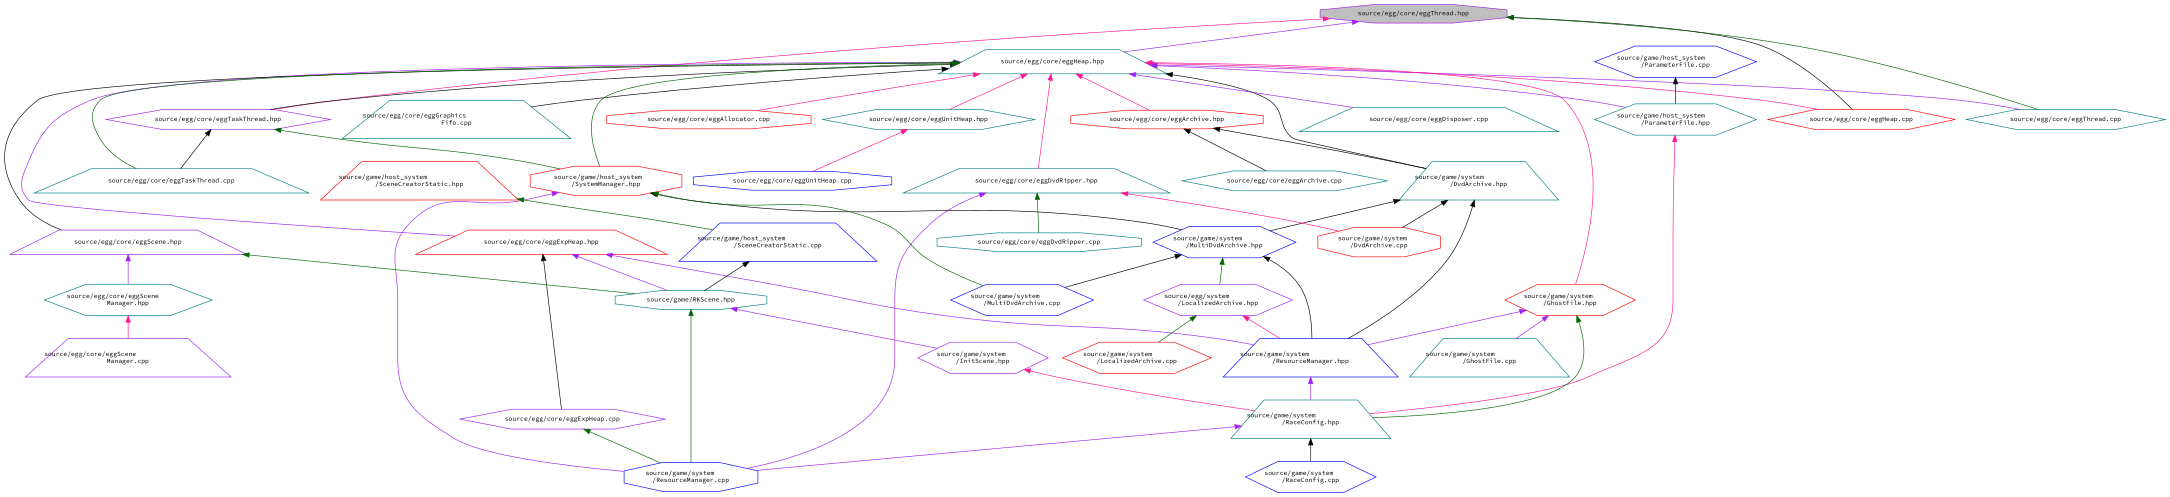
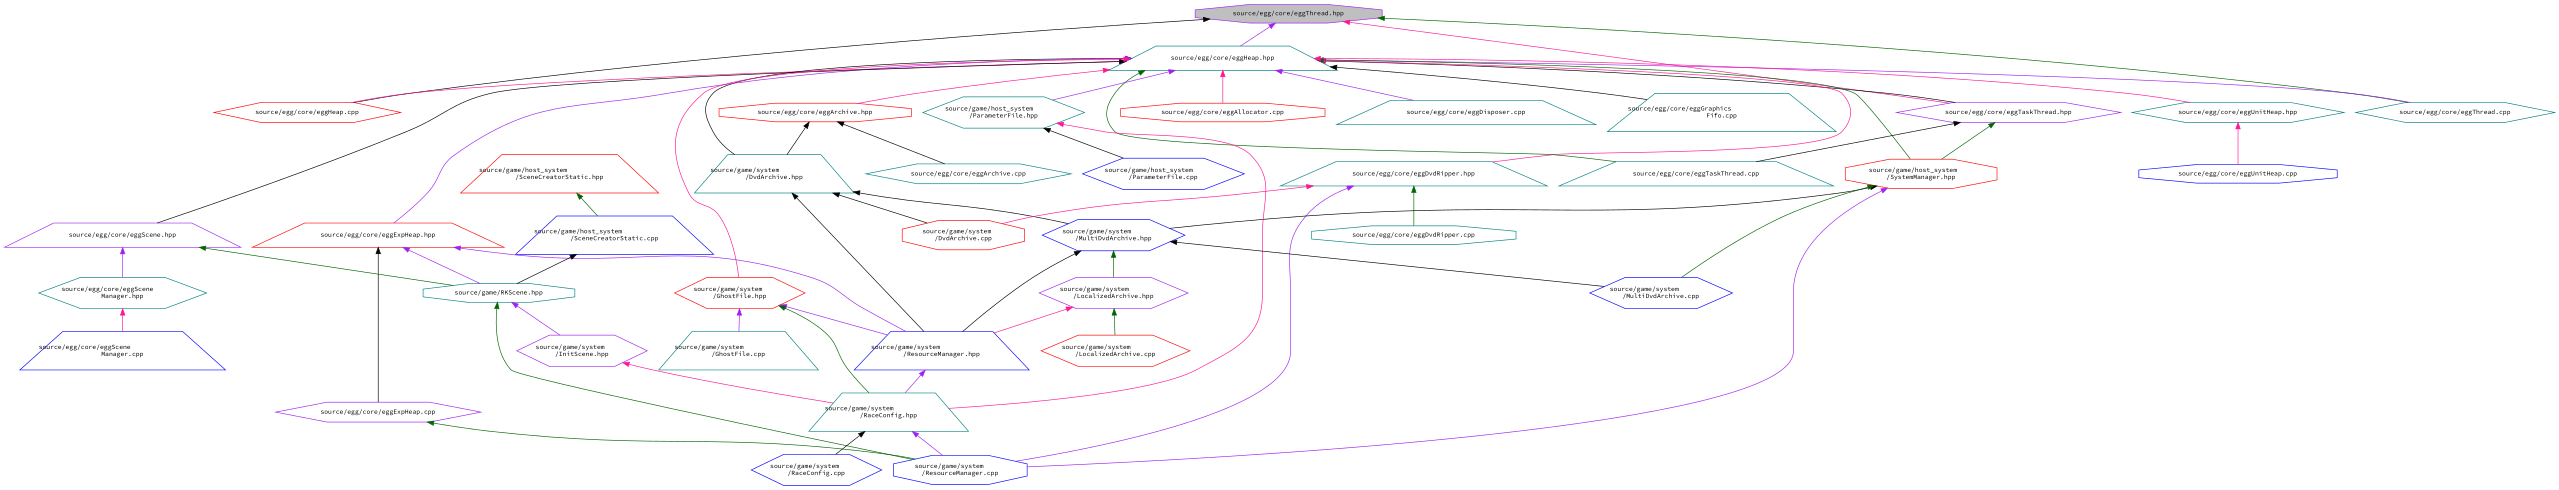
  digraph {
    fontname="Source Code Pro"
    node [color=teal fillcolor=white fontname="Source Code Pro" fontsize=10 shape=hexagon style=filled]
    edge [color=black dir=back fontname="Source Code Pro" fontsize=10 labelfontname=FreeMono labelfontsize=10 style=solid]
    n1 [color=purple fillcolor=grey75 fontcolor=black height=0.2 label="source/egg/core/eggThread.hpp" shape=octagon width=0.4]
    n2 [color=red height=0.2 label="source/egg/core/eggHeap.cpp" width=0.4]
    n3 [height=0.2 label="source/egg/core/eggHeap.hpp" shape=trapezium width=0.4]
    n4 [color=purple height=0.2 label="source/egg/core/eggTaskThread.hpp" width=0.4]
    n5 [height=0.2 label="source/egg/core/eggThread.cpp" width=0.4]
    n6 [color=red height=0.2 label="source/egg/core/eggAllocator.cpp" shape=octagon width=0.4]
    n7 [color=red height=0.2 label="source/egg/core/eggArchive.hpp" shape=octagon width=0.4]
    n8 [height=0.2 label="source/game/system\l/DvdArchive.hpp" shape=trapezium width=0.4]
    n9 [height=0.2 label="source/egg/core/eggDisposer.cpp" shape=trapezium width=0.4]
    n10 [height=0.2 label="source/egg/core/eggDvdRipper.hpp" shape=trapezium width=0.4]
    n11 [color=red height=0.2 label="source/egg/core/eggExpHeap.hpp" shape=trapezium width=0.4]
    n12 [height=0.2 label="source/egg/core/eggGraphics\lFifo.cpp" shape=trapezium width=0.4]
    n13 [color=purple height=0.2 label="source/egg/core/eggScene.hpp" shape=trapezium width=0.4]
    n14 [height=0.2 label="source/egg/core/eggTaskThread.cpp" shape=trapezium width=0.4]
    n15 [color=red height=0.2 label="source/game/host_system\l/SystemManager.hpp" shape=octagon width=0.4]
    n16 [height=0.2 label="source/egg/core/eggUnitHeap.hpp" width=0.4]
    n17 [height=0.2 label="source/game/host_system\l/ParameterFile.hpp" width=0.4]
    n18 [color=red height=0.2 label="source/game/system\l/GhostFile.hpp" width=0.4]
    n19 [height=0.2 label="source/egg/core/eggArchive.cpp" width=0.4]
    n20 [color=red height=0.2 label="source/game/system\l/DvdArchive.cpp" shape=octagon width=0.4]
    n21 [color=blue height=0.2 label="source/game/system\l/MultiDvdArchive.hpp" width=0.4]
    n22 [color=blue height=0.2 label="source/game/system\l/ResourceManager.hpp" shape=trapezium width=0.4]
    n23 [color=blue height=0.2 label="source/game/system\l/ResourceManager.cpp" shape=octagon width=0.4]
    n24 [height=0.2 label="source/egg/core/eggDvdRipper.cpp" shape=octagon width=0.4]
    n25 [color=purple height=0.2 label="source/egg/core/eggExpHeap.cpp" width=0.4]
    n26 [height=0.2 label="source/game/RKScene.hpp" shape=octagon width=0.4]
    n27 [height=0.2 label="source/egg/core/eggScene\lManager.hpp" width=0.4]
    n28 [color=blue height=0.2 label="source/game/system\l/MultiDvdArchive.cpp" width=0.4]
    n29 [color=blue height=0.2 label="source/egg/core/eggUnitHeap.cpp" shape=octagon width=0.4]
    n30 [height=0.2 label="source/game/system\l/RaceConfig.hpp" shape=trapezium width=0.4]
    n31 [color=blue height=0.2 label="source/game/host_system\l/ParameterFile.cpp" width=0.4]
    n32 [height=0.2 label="source/game/system\l/GhostFile.cpp" shape=trapezium width=0.4]
-   n33 [color=purple height=0.2 label="source/egg/system\l/LocalizedArchive.hpp" width=0.4]
+   n33 [color=purple height=0.2 label="source/game/system\l/LocalizedArchive.hpp" width=0.4]
    n34 [color=red height=0.2 label="source/game/system\l/LocalizedArchive.cpp" width=0.4]
    n35 [color=blue height=0.2 label="source/game/system\l/RaceConfig.cpp" width=0.4]
    n36 [color=purple height=0.2 label="source/game/system\l/InitScene.hpp" width=0.4]
    n37 [color=blue height=0.2 label="source/game/host_system\l/SceneCreatorStatic.cpp" shape=trapezium width=0.4]
-   n38 [color=purple height=0.2 label="source/egg/core/eggScene\lManager.cpp" shape=trapezium width=0.4]
+   n38 [color=blue height=0.2 label="source/egg/core/eggScene\lManager.cpp" shape=trapezium width=0.4]
    n39 [color=red height=0.2 label="source/game/host_system\l/SceneCreatorStatic.hpp" shape=trapezium width=0.4]
    n1 -> n2
    n1 -> n3 [color=purple]
    n1 -> n4 [color=deeppink]
    n1 -> n5 [color=darkgreen]
    n3 -> n2 [color=deeppink]
    n3 -> n4
    n3 -> n5 [color=purple]
    n3 -> n6 [color=deeppink]
    n3 -> n7 [color=deeppink]
    n3 -> n8
    n3 -> n9 [color=purple]
    n3 -> n10 [color=deeppink]
    n3 -> n11 [color=purple]
    n3 -> n12
    n3 -> n13
    n3 -> n14 [color=darkgreen]
    n3 -> n15 [color=darkgreen]
    n3 -> n16 [color=deeppink]
    n3 -> n17 [color=purple]
    n3 -> n18 [color=deeppink]
    n4 -> n14
    n4 -> n15 [color=darkgreen]
    n7 -> n8
    n7 -> n19
    n8 -> n20
    n8 -> n21
    n8 -> n22
    n10 -> n20 [color=deeppink]
    n10 -> n23 [color=purple]
    n10 -> n24 [color=darkgreen]
    n11 -> n22 [color=purple]
    n11 -> n25
    n11 -> n26 [color=purple]
    n13 -> n26 [color=darkgreen]
    n13 -> n27 [color=purple]
    n15 -> n21
    n15 -> n23 [color=purple]
    n15 -> n28 [color=darkgreen]
    n16 -> n29 [color=deeppink]
    n17 -> n30 [color=deeppink]
-   n31 -> n17
+   n17 -> n31
    n18 -> n22 [color=purple]
    n18 -> n30 [color=darkgreen]
    n18 -> n32 [color=purple]
    n21 -> n22
    n21 -> n28
    n21 -> n33 [color=darkgreen]
    n22 -> n30 [color=purple]
    n25 -> n23 [color=darkgreen]
    n26 -> n23 [color=darkgreen]
    n26 -> n36 [color=purple]
    n27 -> n38 [color=deeppink]
    n30 -> n23 [color=purple]
    n30 -> n35
    n33 -> n22 [color=deeppink]
    n33 -> n34 [color=darkgreen]
    n36 -> n30 [color=deeppink]
    n37 -> n26
    n39 -> n37 [color=darkgreen]
  }
